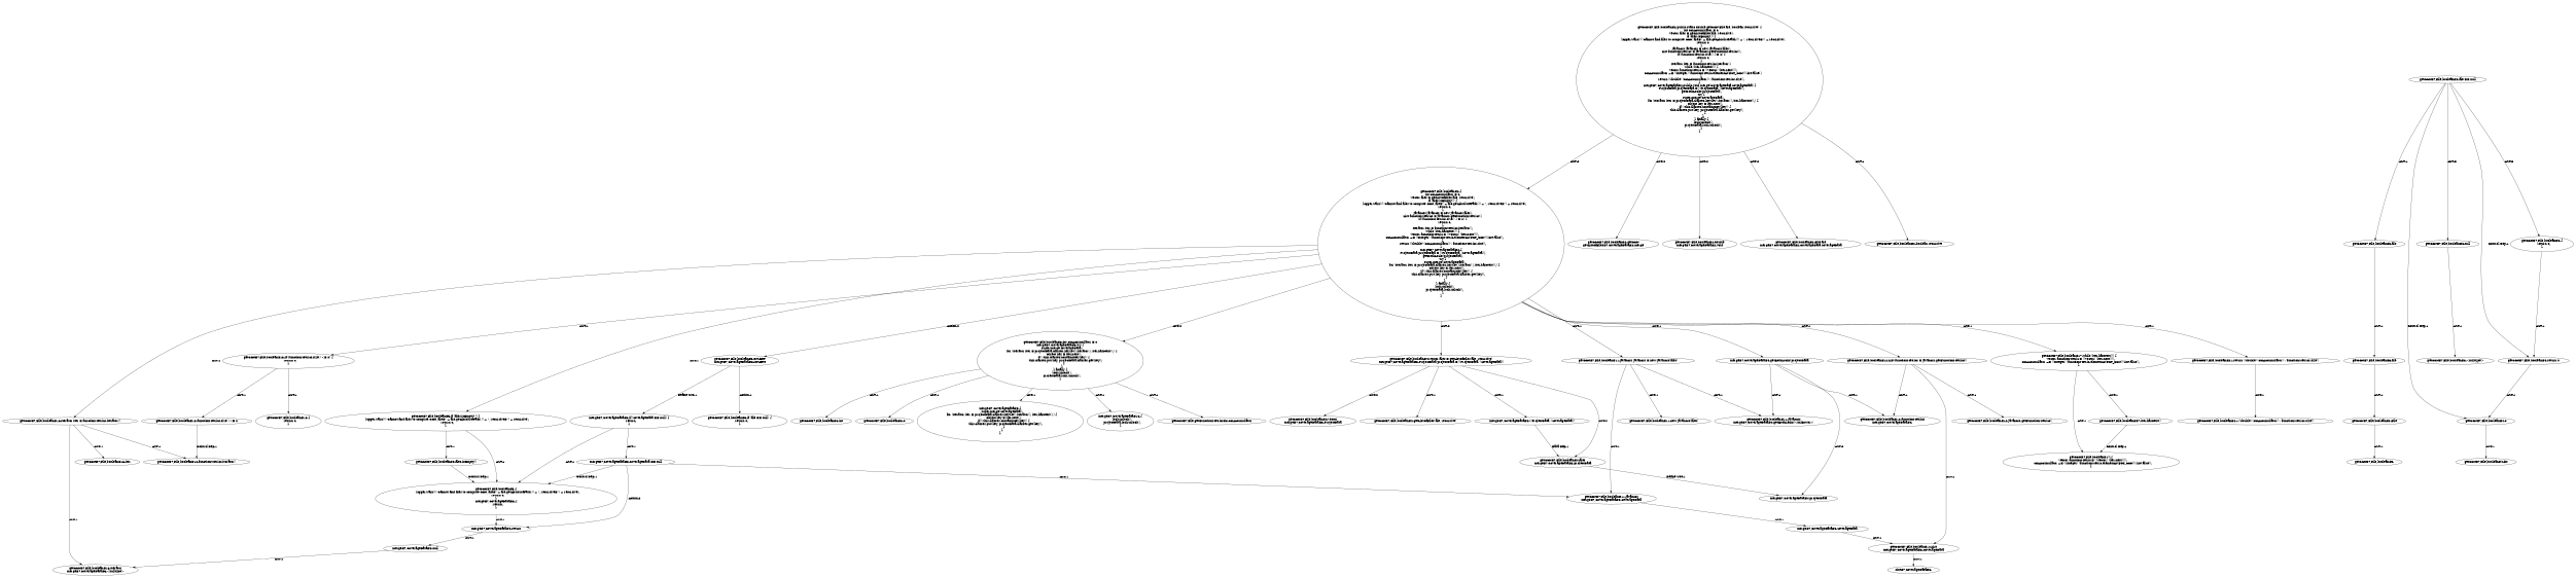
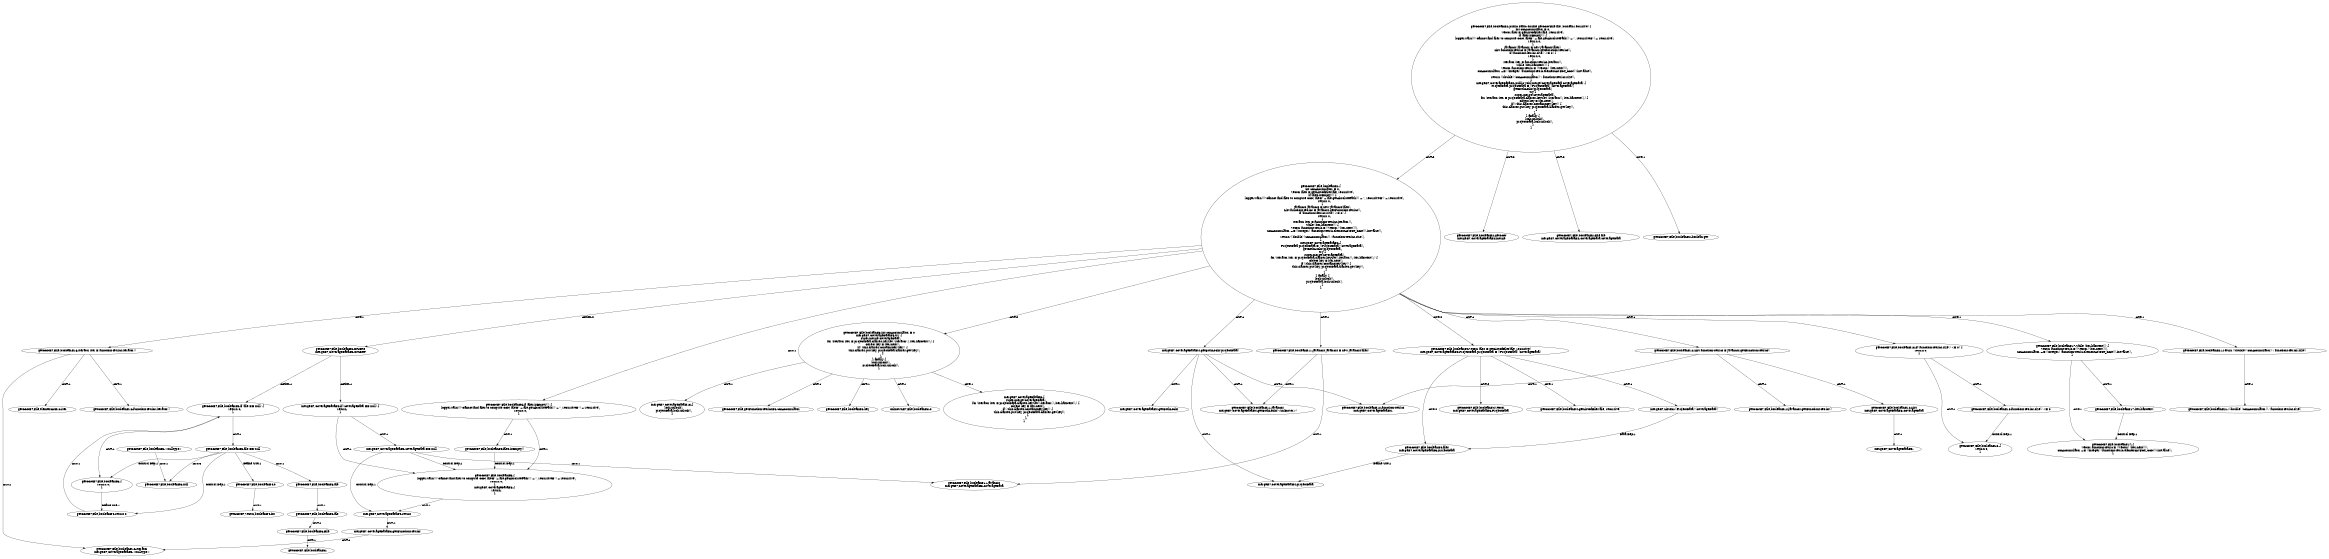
  digraph {
    node [shape=ellipse]
    n1 [label="getCCN#?,File,boolean#3:INSERT\nmerge#?,CoverageData#3:INSERT"]
    n2 [label="getCCN#?,File,boolean#3:if (file == null) \{\n    return 0;\n\}"]
    n3 [label="merge#?,CoverageData#3:if (coverageData == null) \{\n    return;\n\}"]
    n4 [label="getCCN#?,File,boolean#3:file == null"]
    n5 [label="getCCN#?,File,boolean#3:\{\n    return 0;\n\}"]
    n6 [label="getCCN#?,File,boolean#5:\{\n    logger.warn(((\"Cannot find files to compute CCN, file=\" + file.getAbsolutePath()) + \", recursive=\") + recursive);\n    return 0;\n\}\nmerge#?,CoverageData#3:\{\n    return;\n\}"]
    n7 [label="merge#?,CoverageData#3:coverageData == null"]
    n8 [label="getCCN#?,File,boolean#2:\{\n    int ccnAccumulator = 0;\n    Vector files = getListOfFiles(file, recursive);\n    if (files.isEmpty()) \{\n        logger.warn(((\"Cannot find files to compute CCN, file=\" + file.getAbsolutePath()) + \", recursive=\") + recursive);\n        return 0;\n    \}\n    Javancss javancss = new Javancss(files);\n    List functionMetrics = javancss.getFunctionMetrics();\n    if (functionMetrics.size() <= 0) \{\n        return 0;\n    \}\n    Iterator iter = functionMetrics.iterator();\n    while (iter.hasNext()) \{\n        Vector functionMetric = ((Vector) (iter.next()));\n        ccnAccumulator += ((Integer) (functionMetric.elementAt(FCT_CCN))).intValue();\n    \} \n    return ((double) (ccnAccumulator)) / functionMetrics.size();\n\}\nmerge#?,CoverageData#2:\{\n    ProjectData projectData = ((ProjectData) (coverageData));\n    getBothLocks(projectData);\n    try \{\n        super.merge(coverageData);\n        for (Iterator iter = projectData.classes.keySet().iterator(); iter.hasNext();) \{\n            Object key = iter.next();\n            if (!this.classes.containsKey(key)) \{\n                this.classes.put(key, projectData.classes.get(key));\n            \}\n        \}\n    \} finally \{\n        lock.unlock();\n        projectData.lock.unlock();\n    \}\n\}"]
    n9 [label="getCCN#?,File,boolean#3:int ccnAccumulator = 0\nmerge#?,CoverageData#5:try \{\n    super.merge(coverageData);\n    for (Iterator iter = projectData.classes.keySet().iterator(); iter.hasNext();) \{\n        Object key = iter.next();\n        if (!this.classes.containsKey(key)) \{\n            this.classes.put(key, projectData.classes.get(key));\n        \}\n    \}\n\} finally \{\n    lock.unlock();\n    projectData.lock.unlock();\n\}"]
    n10 [label="getCCN#?,File,boolean#4:Vector files = getListOfFiles(file, recursive)\nmerge#?,CoverageData#3:ProjectData projectData = ((ProjectData) (coverageData))"]
    n11 [label="getCCN#?,File,boolean#5:if (files.isEmpty()) \{\n    logger.warn(((\"Cannot find files to compute CCN, file=\" + file.getAbsolutePath()) + \", recursive=\") + recursive);\n    return 0;\n\}"]
    n12 [label="getCCN#?,File,boolean#11:Javancss javancss = new Javancss(files)"]
    n13 [label="getCCN#?,File,boolean#12:List functionMetrics = javancss.getFunctionMetrics()"]
    n14 [label="getCCN#?,File,boolean#13:if (functionMetrics.size() <= 0) \{\n    return 0;\n\}"]
    n15 [label="getCCN#?,File,boolean#16:Iterator iter = functionMetrics.iterator()"]
    n16 [label="getCCN#?,File,boolean#17:while (iter.hasNext()) \{\n    Vector functionMetric = ((Vector) (iter.next()));\n    ccnAccumulator += ((Integer) (functionMetric.elementAt(FCT_CCN))).intValue();\n\} "]
    n17 [label="getCCN#?,File,boolean#21:return ((double) (ccnAccumulator)) / functionMetrics.size()"]
    n18 [label="merge#?,CoverageData#4:getBothLocks(projectData)"]
    n19 [label="getCCN#?,File,getFunctionMetrics#3:ccnAccumulator"]
-   n20 [label="getCCN#?,File,boolean#3:int"]
-   n21 [label="getCCN#?,File,boolean#3:0"]
+   n20 [label="getCCN#?,File,boolean#3:key"]
+   n21 [label="unknown#?,File,boolean#3:0"]
    n22 [label="merge#?,CoverageData#5:\{\n    super.merge(coverageData);\n    for (Iterator iter = projectData.classes.keySet().iterator(); iter.hasNext();) \{\n        Object key = iter.next();\n        if (!this.classes.containsKey(key)) \{\n            this.classes.put(key, projectData.classes.get(key));\n        \}\n    \}\n\}"]
    n23 [label="merge#?,CoverageData#13:\{\n    lock.unlock();\n    projectData.lock.unlock();\n\}"]
    n24 [label="getCCN#?,File,boolean#4:files\nmerge#?,CoverageData#3:projectData"]
    n25 [label="getCCN#?,File,boolean#4:Vector\nmerge#?,CoverageData#3:ProjectData"]
    n26 [label="getCCN#?,File,boolean#4:getListOfFiles(file, recursive)"]
-   n27 [label="merge#?,CoverageData#3:((ProjectData) (coverageData))"]
+   n27 [label="merge#?,List#3:((ProjectData) (coverageData))"]
    n28 [label="getCCN#?,File,boolean#5:files.isEmpty()"]
    n29 [label="getCCN#?,File,boolean#11:javancss\nmerge#?,CoverageData#3:coverageData"]
    n30 [label="getCCN#?,File,boolean#11:Javancss\nmerge#?,CoverageData#4:getBothLocks(<unknown>)"]
-   n31 [label="getCCN#?,File,boolean#11:new Javancss(files)"]
    n32 [label="getCCN#?,File,boolean#12:functionMetrics\nmerge#?,CoverageData#4:"]
    n33 [label="getCCN#?,File,boolean#12:List\nmerge#?,CoverageData#3:CoverageData"]
    n34 [label="getCCN#?,File,boolean#12:javancss.getFunctionMetrics()"]
    n35 [label="getCCN#?,File,boolean#13:functionMetrics.size() <= 0"]
    n36 [label="getCCN#?,File,boolean#13:\{\n    return 0;\n\}"]
-   n37 [label="getCCN#?,File,boolean#16:iter"]
+   n37 [label="getCCN#?,File,elementAt#16:iter"]
    n38 [label="getCCN#?,File,boolean#16:Iterator\nmerge#?,CoverageData#3:<nulltype>"]
    n39 [label="getCCN#?,File,boolean#16:functionMetrics.iterator()"]
-   n40 [label="getCCN#?,File,boolean#57:iter.hasNext()"]
+   n40 [label="getCCN#?,File,boolean#17:iter.hasNext()"]
    n41 [label="getCCN#?,File,boolean#17:\{\n    Vector functionMetric = ((Vector) (iter.next()));\n    ccnAccumulator += ((Integer) (functionMetric.elementAt(FCT_CCN))).intValue();\n\}"]
    n42 [label="getCCN#?,File,boolean#21:((double) (ccnAccumulator)) / functionMetrics.size()"]
    n43 [label="merge#?,CoverageData#4:projectData"]
+   n44 [label="merge#?,CoverageData#4:getBothLocks"]
    n45 [label="getCCN#?,File,boolean#2:public static double getCCN(File file, boolean recursive) \{\n    int ccnAccumulator = 0;\n    Vector files = getListOfFiles(file, recursive);\n    if (files.isEmpty()) \{\n        logger.warn(((\"Cannot find files to compute CCN, file=\" + file.getAbsolutePath()) + \", recursive=\") + recursive);\n        return 0;\n    \}\n    Javancss javancss = new Javancss(files);\n    List functionMetrics = javancss.getFunctionMetrics();\n    if (functionMetrics.size() <= 0) \{\n        return 0;\n    \}\n    Iterator iter = functionMetrics.iterator();\n    while (iter.hasNext()) \{\n        Vector functionMetric = ((Vector) (iter.next()));\n        ccnAccumulator += ((Integer) (functionMetric.elementAt(FCT_CCN))).intValue();\n    \} \n    return ((double) (ccnAccumulator)) / functionMetrics.size();\n\}\nmerge#?,CoverageData#2:public void merge(CoverageData coverageData) \{\n    ProjectData projectData = ((ProjectData) (coverageData));\n    getBothLocks(projectData);\n    try \{\n        super.merge(coverageData);\n        for (Iterator iter = projectData.classes.keySet().iterator(); iter.hasNext();) \{\n            Object key = iter.next();\n            if (!this.classes.containsKey(key)) \{\n                this.classes.put(key, projectData.classes.get(key));\n            \}\n        \}\n    \} finally \{\n        lock.unlock();\n        projectData.lock.unlock();\n    \}\n\}"]
-   n46 [label="getCCN#?,File,boolean#2:getCCN\ngetListOfFiles#?,CoverageData#2:merge"]
-   n47 [label="getCCN#?,File,boolean#2:double\nmerge#?,CoverageData#2:void"]
+   n46 [label="getCCN#?,File,boolean#2:getCCN\nmerge#?,CoverageData#2:merge"]
    n48 [label="getCCN#?,File,boolean#2:File file\nmerge#?,CoverageData#2:CoverageData coverageData"]
-   n49 [label="getCCN#?,File,boolean#2:boolean recursive"]
+   n49 [label="getCCN#?,File,boolean#2:boolean get"]
    n50 [label="merge#?,CoverageData#4:return"]
-   n51 [label="merge#?,CoverageData#3:null"]
-   n52 [label="merge#?,CoverageData#3:coverageData"]
-   n53 [label="size#?,CoverageData#3:"]
+   n51 [label="merge#?,CoverageData#3:getFunctionMetrics"]
+   n53 [label="merge#?,CoverageData#3:"]
    n54 [label="getCCN#?,File,boolean#3:file"]
    n55 [label="getCCN#?,File,boolean#3:null"]
    n56 [label="getCCN#?,File,boolean#4:return 0"]
    n57 [label="getCCN#?,File,boolean#4:0"]
    n58 [label="getCCN#?,File,boolean#3:file"]
    n59 [label="getCCN#?,File,boolean#3:<nulltype>"]
-   n60 [label="getCCN#?,File,boolean#4:int"]
+   n60 [label="getCCN#?,Vector,boolean#4:int"]
    n61 [label="getCCN#?,File,boolean#3:File"]
    n62 [label="getCCN#?,File,boolean#3:"]
    n1 -> n2 [label="Action:1"]
-   n1 -> n3 [label="Define Use:1"]
+   n1 -> n3 [label="Action:1"]
+   n2 -> n4 [label="AST:1"]
+   n2 -> n5 [label="AST:1"]
    n3 -> n6 [label="AST:1"]
    n3 -> n7 [label="AST:1"]
-   n4 -> n5 [label="AST:3"]
+   n4 -> n5 [label="Control Dep:1"]
    n4 -> n54 [label="AST:1"]
    n4 -> n55 [label="AST:3"]
    n4 -> n56 [label="Control Dep:1"]
-   n4 -> n57 [label="Control Dep:1"]
-   n5 -> n56 [label="AST:1"]
+   n4 -> n57 [label="Define Use:1"]
+   n5 -> n56 [label="Define Use:1"]
    n6 -> n50 [label="AST:1"]
    n7 -> n6 [label="Control Dep:1"]
    n7 -> n29 [label="AST:1"]
-   n7 -> n50 [label="Action:2"]
+   n7 -> n50 [label="Control Dep:1"]
    n8 -> n1 [label="Action:2"]
    n8 -> n9 [label="AST:2"]
    n8 -> n10 [label="AST:2"]
    n8 -> n11 [label="AST:1"]
    n8 -> n12 [label="AST:1"]
    n8 -> n13 [label="AST:1"]
    n8 -> n14 [label="AST:1"]
    n8 -> n15 [label="AST:1"]
    n8 -> n16 [label="AST:1"]
    n8 -> n17 [label="AST:1"]
    n8 -> n18 [label="AST:1"]
    n9 -> n19 [label="AST:1"]
    n9 -> n20 [label="AST:1"]
    n9 -> n21 [label="AST:1"]
    n9 -> n22 [label="AST:1"]
    n9 -> n23 [label="AST:1"]
    n10 -> n24 [label="AST:2"]
    n10 -> n25 [label="AST:2"]
    n10 -> n26 [label="AST:1"]
    n10 -> n27 [label="AST:1"]
    n11 -> n6 [label="AST:1"]
    n11 -> n28 [label="AST:1"]
    n12 -> n29 [label="AST:1"]
    n12 -> n30 [label="AST:1"]
-   n12 -> n31 [label="AST:1"]
    n13 -> n32 [label="AST:1"]
    n13 -> n33 [label="AST:1"]
    n13 -> n34 [label="AST:1"]
    n14 -> n35 [label="AST:1"]
    n14 -> n36 [label="AST:1"]
    n15 -> n37 [label="AST:1"]
    n15 -> n38 [label="AST:1"]
    n15 -> n39 [label="AST:1"]
    n16 -> n40 [label="AST:1"]
    n16 -> n41 [label="AST:1"]
    n17 -> n42 [label="AST:1"]
    n18 -> n30 [label="AST:1"]
    n18 -> n32 [label="AST:1"]
-   n18 -> n43 [label="AST:3"]
+   n18 -> n43 [label="AST:1"]
+   n18 -> n44 [label="AST:1"]
    n24 -> n43 [label="Define Use:1"]
    n27 -> n24 [label="Data Dep:1"]
    n28 -> n6 [label="Control Dep:1"]
-   n29 -> n52 [label="AST:1"]
    n33 -> n53 [label="AST:1"]
-   n35 -> n39 [label="Control Dep:1"]
+   n35 -> n36 [label="Control Dep:1"]
    n40 -> n41 [label="Control Dep:1"]
    n45 -> n8 [label="AST:2"]
    n45 -> n46 [label="AST:2"]
-   n45 -> n47 [label="AST:2"]
    n45 -> n48 [label="AST:2"]
    n45 -> n49 [label="AST:1"]
    n50 -> n51 [label="AST:1"]
    n51 -> n38 [label="AST:1"]
-   n52 -> n33 [label="AST:1"]
    n54 -> n58 [label="AST:1"]
-   n55 -> n59 [label="AST:1"]
-   n56 -> n57 [label="AST:1"]
+   n59 -> n55 [label="AST:1"]
+   n56 -> n2 [label="AST:1"]
    n57 -> n60 [label="AST:1"]
    n58 -> n61 [label="AST:1"]
    n61 -> n62 [label="AST:1"]
  }
